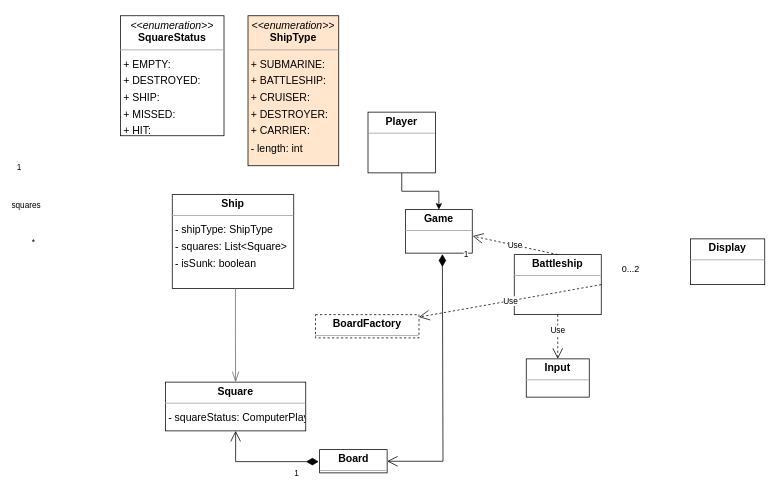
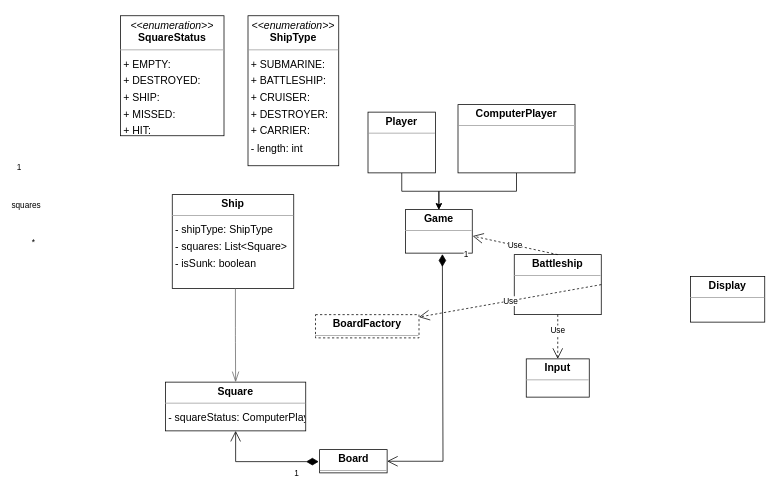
  <mxCell id="0" />
  <mxCell id="1" parent="0" />
  <mxCell id="2" value="&lt;p style=&quot;margin:0px;margin-top:4px;text-align:center;&quot;&gt;&lt;b&gt;Battleship&lt;/b&gt;&lt;/p&gt;&lt;hr size=&quot;1&quot;/&gt;" style="verticalAlign=top;align=left;overflow=fill;fontSize=14;fontFamily=Helvetica;html=1;rounded=0;shadow=0;comic=0;labelBackgroundColor=none;strokeWidth=1;" parent="1" vertex="1"><mxGeometry x="545" y="339" width="116" height="80" as="geometry" /></mxCell>
  <mxCell id="3" value="&lt;p style=&quot;margin:0px;margin-top:4px;text-align:center;&quot;&gt;&lt;b&gt;Board&lt;/b&gt;&lt;/p&gt;&lt;hr size=&quot;1&quot;/&gt;" style="verticalAlign=top;align=left;overflow=fill;fontSize=14;fontFamily=Helvetica;html=1;rounded=0;shadow=0;comic=0;labelBackgroundColor=none;strokeWidth=1;" parent="1" vertex="1"><mxGeometry x="285.5" y="599" width="90" height="31" as="geometry" /></mxCell>
  <mxCell id="4" value="&lt;p style=&quot;margin:0px;margin-top:4px;text-align:center;&quot;&gt;&lt;b&gt;BoardFactory&lt;/b&gt;&lt;/p&gt;&lt;hr size=&quot;1&quot;/&gt;" style="verticalAlign=top;align=left;overflow=fill;fontSize=14;fontFamily=Helvetica;html=1;rounded=0;shadow=0;comic=0;labelBackgroundColor=none;strokeWidth=1;dashed=1;" parent="1" vertex="1"><mxGeometry y="419" width="138" height="31" as="geometry" x="280" /></mxCell>
- <mxCell id="7" value="&lt;p style=&quot;margin:0px;margin-top:4px;text-align:center;&quot;&gt;&lt;b&gt;Display&lt;/b&gt;&lt;/p&gt;&lt;hr size=&quot;1&quot;/&gt;" style="verticalAlign=top;align=left;overflow=fill;fontSize=14;fontFamily=Helvetica;html=1;rounded=0;shadow=0;comic=0;labelBackgroundColor=none;strokeWidth=1;" parent="1" vertex="1"><mxGeometry x="780" y="318" width="99" height="61" as="geometry" /></mxCell>
+ <mxCell id="5" style="edgeStyle=orthogonalEdgeStyle;rounded=0;orthogonalLoop=1;jettySize=auto;html=1;entryX=0.5;entryY=0;entryDx=0;entryDy=0;" parent="1" source="6" target="8" edge="1"><mxGeometry relative="1" as="geometry"><mxPoint x="440" y="299" as="targetPoint" /></mxGeometry></mxCell>
+ <mxCell id="6" value="&lt;p style=&quot;margin:0px;margin-top:4px;text-align:center;&quot;&gt;&lt;b&gt;ComputerPlayer&lt;/b&gt;&lt;/p&gt;&lt;hr size=&quot;1&quot;/&gt;" style="verticalAlign=top;align=left;overflow=fill;fontSize=14;fontFamily=Helvetica;html=1;rounded=0;shadow=0;comic=0;labelBackgroundColor=none;strokeWidth=1;" parent="1" vertex="1"><mxGeometry x="470" y="139" width="156" height="91" as="geometry" /></mxCell>
+ <mxCell id="7" value="&lt;p style=&quot;margin:0px;margin-top:4px;text-align:center;&quot;&gt;&lt;b&gt;Display&lt;/b&gt;&lt;/p&gt;&lt;hr size=&quot;1&quot;/&gt;" style="verticalAlign=top;align=left;overflow=fill;fontSize=14;fontFamily=Helvetica;html=1;rounded=0;shadow=0;comic=0;labelBackgroundColor=none;strokeWidth=1;" parent="1" vertex="1"><mxGeometry x="780" y="368" width="99" height="61" as="geometry" /></mxCell>
  <mxCell id="8" value="&lt;p style=&quot;margin:0px;margin-top:4px;text-align:center;&quot;&gt;&lt;b&gt;Game&lt;/b&gt;&lt;/p&gt;&lt;hr size=&quot;1&quot;/&gt;" style="verticalAlign=top;align=left;overflow=fill;fontSize=14;fontFamily=Helvetica;html=1;rounded=0;shadow=0;comic=0;labelBackgroundColor=none;strokeWidth=1;" parent="1" vertex="1"><mxGeometry x="400" y="279" width="89" height="58" as="geometry" /></mxCell>
  <mxCell id="9" value="&lt;p style=&quot;margin:0px;margin-top:4px;text-align:center;&quot;&gt;&lt;b&gt;Input&lt;/b&gt;&lt;/p&gt;&lt;hr size=&quot;1&quot;/&gt;" style="verticalAlign=top;align=left;overflow=fill;fontSize=14;fontFamily=Helvetica;html=1;rounded=0;shadow=0;comic=0;labelBackgroundColor=none;strokeWidth=1;" parent="1" vertex="1"><mxGeometry x="561" y="478" width="84" height="51" as="geometry" /></mxCell>
  <mxCell id="10" style="edgeStyle=orthogonalEdgeStyle;rounded=0;orthogonalLoop=1;jettySize=auto;html=1;entryX=0.5;entryY=0;entryDx=0;entryDy=0;" parent="1" source="11" target="8" edge="1"><mxGeometry relative="1" as="geometry"><mxPoint x="440" y="309" as="targetPoint" /></mxGeometry></mxCell>
  <mxCell id="11" value="&lt;p style=&quot;margin:0px;margin-top:4px;text-align:center;&quot;&gt;&lt;b&gt;Player&lt;/b&gt;&lt;/p&gt;&lt;hr size=&quot;1&quot;/&gt;" style="verticalAlign=top;align=left;overflow=fill;fontSize=14;fontFamily=Helvetica;html=1;rounded=0;shadow=0;comic=0;labelBackgroundColor=none;strokeWidth=1;" parent="1" vertex="1"><mxGeometry x="350" y="149" width="90" height="81" as="geometry" /></mxCell>
  <mxCell id="12" value="&lt;p style=&quot;margin:0px;margin-top:4px;text-align:center;&quot;&gt;&lt;b&gt;Ship&lt;/b&gt;&lt;/p&gt;&lt;hr size=&quot;1&quot;/&gt;&lt;p style=&quot;margin:0 0 0 4px;line-height:1.6;&quot;&gt;- shipType: ShipType&lt;br/&gt;- squares: List&amp;lt;Square&amp;gt;&lt;br/&gt;- isSunk: boolean&lt;/p&gt;" style="verticalAlign=top;align=left;overflow=fill;fontSize=14;fontFamily=Helvetica;html=1;rounded=0;shadow=0;comic=0;labelBackgroundColor=none;strokeWidth=1;" parent="1" vertex="1"><mxGeometry x="89" y="259" width="162" height="125" as="geometry" /></mxCell>
- <mxCell id="13" value="&lt;p style=&quot;margin: 0px ; margin-top: 4px ; text-align: center&quot;&gt;&lt;i&gt;&amp;lt;&amp;lt;enumeration&amp;gt;&amp;gt;&lt;/i&gt;&lt;br&gt;&lt;b&gt;ShipType&lt;/b&gt;&lt;/p&gt;&lt;hr size=&quot;1&quot;&gt;&lt;p style=&quot;margin: 0 0 0 4px ; line-height: 1.6&quot;&gt;+ SUBMARINE: &lt;br&gt;+ BATTLESHIP: &lt;br&gt;+ CRUISER: &lt;br&gt;+ DESTROYER: &lt;br&gt;+ CARRIER: &lt;/p&gt;&lt;p style=&quot;margin: 0 0 0 4px ; line-height: 1.6&quot;&gt;- length: int&lt;br&gt;&lt;/p&gt;" style="verticalAlign=top;align=left;overflow=fill;fontSize=14;fontFamily=Helvetica;html=1;rounded=0;shadow=0;comic=0;labelBackgroundColor=none;strokeWidth=1;fillColor=#ffe6cc;" parent="1" vertex="1"><mxGeometry x="190" y="20.5" width="121" height="200" as="geometry" /></mxCell>
+ <mxCell id="13" value="&lt;p style=&quot;margin: 0px ; margin-top: 4px ; text-align: center&quot;&gt;&lt;i&gt;&amp;lt;&amp;lt;enumeration&amp;gt;&amp;gt;&lt;/i&gt;&lt;br&gt;&lt;b&gt;ShipType&lt;/b&gt;&lt;/p&gt;&lt;hr size=&quot;1&quot;&gt;&lt;p style=&quot;margin: 0 0 0 4px ; line-height: 1.6&quot;&gt;+ SUBMARINE: &lt;br&gt;+ BATTLESHIP: &lt;br&gt;+ CRUISER: &lt;br&gt;+ DESTROYER: &lt;br&gt;+ CARRIER: &lt;/p&gt;&lt;p style=&quot;margin: 0 0 0 4px ; line-height: 1.6&quot;&gt;- length: int&lt;br&gt;&lt;/p&gt;" style="verticalAlign=top;align=left;overflow=fill;fontSize=14;fontFamily=Helvetica;html=1;rounded=0;shadow=0;comic=0;labelBackgroundColor=none;strokeWidth=1;" parent="1" vertex="1"><mxGeometry x="190" y="20.5" width="121" height="200" as="geometry" /></mxCell>
  <mxCell id="14" value="&lt;p style=&quot;margin:0px;margin-top:4px;text-align:center;&quot;&gt;&lt;b&gt;Square&lt;/b&gt;&lt;/p&gt;&lt;hr size=&quot;1&quot;/&gt;&lt;p style=&quot;margin:0 0 0 4px;line-height:1.6;&quot;&gt;- squareStatus: ComputerPlayer&lt;/p&gt;" style="verticalAlign=top;align=left;overflow=fill;fontSize=14;fontFamily=Helvetica;html=1;rounded=0;shadow=0;comic=0;labelBackgroundColor=none;strokeWidth=1;" parent="1" vertex="1"><mxGeometry x="80" y="509" width="187" height="65" as="geometry" /></mxCell>
  <mxCell id="15" value="&lt;p style=&quot;margin: 0px ; margin-top: 4px ; text-align: center&quot;&gt;&lt;i&gt;&amp;lt;&amp;lt;enumeration&amp;gt;&amp;gt;&lt;/i&gt;&lt;br&gt;&lt;b&gt;SquareStatus&lt;/b&gt;&lt;/p&gt;&lt;hr size=&quot;1&quot;&gt;&lt;p style=&quot;margin: 0 0 0 4px ; line-height: 1.6&quot;&gt;+ EMPTY: &lt;br&gt;+ DESTROYED: &lt;br&gt;+ SHIP: &lt;br&gt;+ MISSED: &lt;br&gt;+ HIT: &lt;/p&gt;&lt;p style=&quot;margin: 0 0 0 4px ; line-height: 1.6&quot;&gt;- statusChar: char&lt;br&gt;&lt;/p&gt;" style="verticalAlign=top;align=left;overflow=fill;fontSize=14;fontFamily=Helvetica;html=1;rounded=0;shadow=0;comic=0;labelBackgroundColor=none;strokeWidth=1;" parent="1" vertex="1"><mxGeometry x="20" y="20.5" width="138" height="160" as="geometry" /></mxCell>
  <mxCell id="16" value="" style="html=1;rounded=1;edgeStyle=orthogonalEdgeStyle;dashed=0;startArrow=diamondThinstartSize=12;endArrow=openThin;endSize=12;strokeColor=#666666;exitX=0.520;exitY=1.000;exitDx=0;exitDy=0;entryX=0.500;entryY=0.000;entryDx=0;entryDy=0;fillColor=#f5f5f5;" parent="1" source="12" target="14" edge="1"><mxGeometry width="50" height="50" relative="1" as="geometry"><Array as="points" /></mxGeometry></mxCell>
  <mxCell id="17" value="1" style="edgeLabel;resizable=0;html=1;align=left;verticalAlign=top;strokeColor=default;" parent="16" vertex="1" connectable="0"><mxGeometry x="-120" y="209" as="geometry" /></mxCell>
  <mxCell id="18" value="*" style="edgeLabel;resizable=0;html=1;align=left;verticalAlign=top;strokeColor=default;" parent="16" vertex="1" connectable="0"><mxGeometry x="-100" y="310" as="geometry" /></mxCell>
  <mxCell id="19" value="squares" style="edgeLabel;resizable=0;html=1;align=left;verticalAlign=top;strokeColor=default;" parent="16" vertex="1" connectable="0"><mxGeometry x="-140" y="270" as="geometry"><mxPoint x="13" y="-10" as="offset" /></mxGeometry></mxCell>
  <mxCell id="20" value="Use" style="endArrow=open;endSize=12;dashed=1;html=1;rounded=0;exitX=0.5;exitY=0;exitDx=0;exitDy=0;entryX=1.007;entryY=0.608;entryDx=0;entryDy=0;entryPerimeter=0;" parent="1" source="2" target="8" edge="1"><mxGeometry width="160" relative="1" as="geometry"><mxPoint x="550" y="392" as="sourcePoint" /><mxPoint x="710" y="392" as="targetPoint" /></mxGeometry></mxCell>
  <mxCell id="21" value="Use" style="endArrow=open;endSize=12;dashed=1;html=1;rounded=0;exitX=1;exitY=0.5;exitDx=0;exitDy=0;" parent="1" source="2" target="4" edge="1"><mxGeometry width="160" relative="1" as="geometry"><mxPoint x="360" y="349" as="sourcePoint" /><mxPoint x="520" y="349" as="targetPoint" /></mxGeometry></mxCell>
  <mxCell id="22" value="Use" style="endArrow=open;endSize=12;dashed=1;html=1;rounded=0;exitX=0.5;exitY=1;exitDx=0;exitDy=0;entryX=0.5;entryY=0;entryDx=0;entryDy=0;" parent="1" source="2" target="9" edge="1"><mxGeometry x="-0.24" width="160" relative="1" as="geometry"><mxPoint x="360" y="349" as="sourcePoint" /><mxPoint x="660" y="449" as="targetPoint" /><mxPoint y="-1" as="offset" /></mxGeometry></mxCell>
  <mxCell id="23" value="1" style="endArrow=open;html=1;endSize=12;startArrow=diamondThin;startSize=14;startFill=1;edgeStyle=orthogonalEdgeStyle;align=left;verticalAlign=bottom;rounded=0;entryX=1;entryY=0.5;entryDx=0;entryDy=0;exitX=0.553;exitY=1.023;exitDx=0;exitDy=0;exitPerimeter=0;" parent="1" source="8" target="3" edge="1"><mxGeometry x="-0.95" y="27" relative="1" as="geometry"><mxPoint x="390" y="409" as="sourcePoint" /><mxPoint x="340" y="625" as="targetPoint" /><Array as="points"><mxPoint x="449" y="349" /><mxPoint x="450" y="349" /><mxPoint x="450" y="615" /></Array><mxPoint as="offset" /></mxGeometry></mxCell>
- <mxCell id="24" value="0...2" style="text;html=1;align=center;verticalAlign=middle;resizable=0;points=[];autosize=1;strokeColor=none;fillColor=none;" parent="1" vertex="1"><mxGeometry x="680" y="348" width="40" height="20" as="geometry" /></mxCell>
  <mxCell id="25" value="1" style="endArrow=open;html=1;endSize=12;startArrow=diamondThin;startSize=14;startFill=1;edgeStyle=orthogonalEdgeStyle;align=left;verticalAlign=bottom;rounded=0;exitX=-0.013;exitY=0.516;exitDx=0;exitDy=0;exitPerimeter=0;entryX=0.5;entryY=1;entryDx=0;entryDy=0;" parent="1" source="3" target="14" edge="1"><mxGeometry x="-0.548" y="24" relative="1" as="geometry"><mxPoint y="609" as="sourcePoint" x="280" /><mxPoint x="360" y="559" as="targetPoint" /><Array as="points"><mxPoint x="174" y="615" /></Array><mxPoint as="offset" /></mxGeometry></mxCell>
